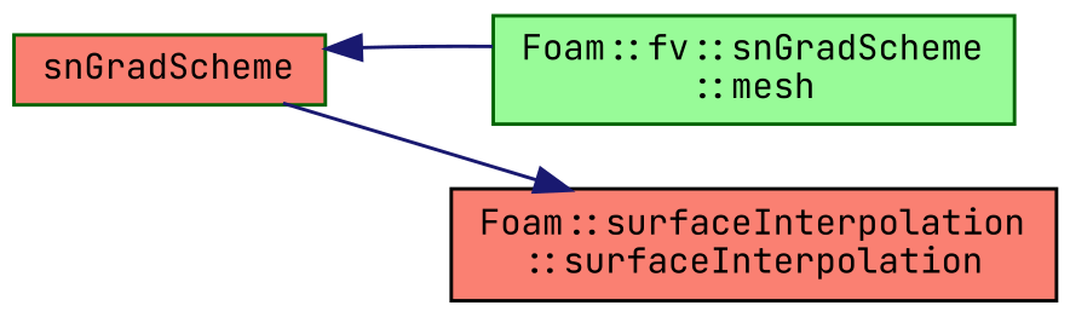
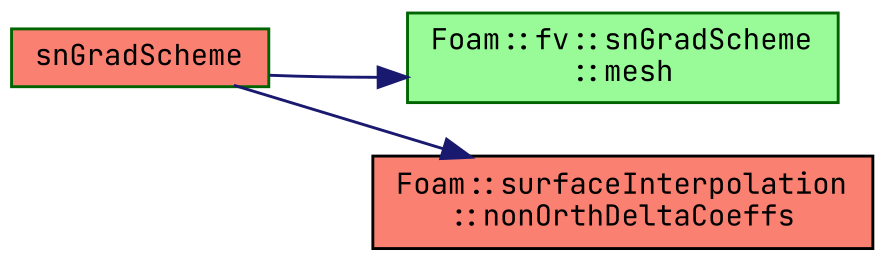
  digraph {
    fontname="JetBrains Mono"
    rankdir=LR
    node [color=darkgreen fillcolor=salmon fontname="JetBrains Mono" fontsize=10 shape=record style=filled]
    edge [arrowhead=normal color=midnightblue fontname="JetBrains Mono" fontsize=10 labelfontname=Helvetica labelfontsize=10 style=solid]
    n1 [fontcolor=black height=0.2 label=snGradScheme width=0.4]
    n2 [fillcolor=palegreen height=0.2 label="Foam::fv::snGradScheme\l::mesh" width=0.4]
-   n3 [color=black height=0.2 label="Foam::surfaceInterpolation\l::surfaceInterpolation" width=0.4]
-   n2 -> n1
+   n3 [color=black height=0.2 label="Foam::surfaceInterpolation\l::nonOrthDeltaCoeffs" width=0.4]
+   n1 -> n2
    n1 -> n3
  }
